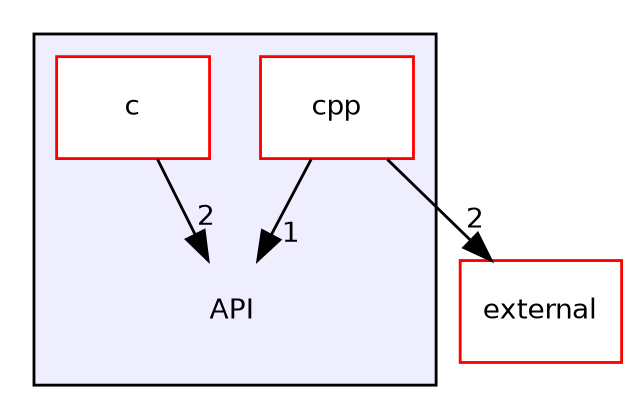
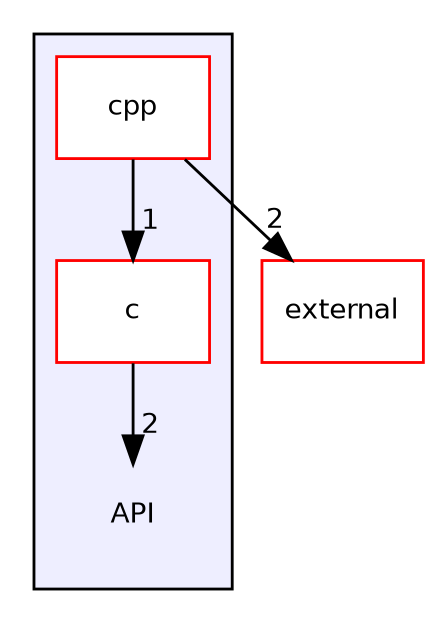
  digraph {
    compound=true
    node [fontname=Helvetica fontsize=10 shape=box color=red fillcolor=white style=filled]
    edge [headlabel=2 labeldistance=1.5 labelfontname=Helvetica labelfontsize=10]
    n1 [label=API shape=plaintext color="" fillcolor="" style=""]
    n2 [label=c]
    n3 [label=cpp]
    n4 [label=external]
    subgraph cluster_1 {
      bgcolor="#eeeeff"
      pencolor=black
      n1
      n2
      n3
    }
    n2 -> n1
-   n3 -> n1 [headlabel=1]
+   n3 -> n2 [headlabel=1]
    n3 -> n4
  }
